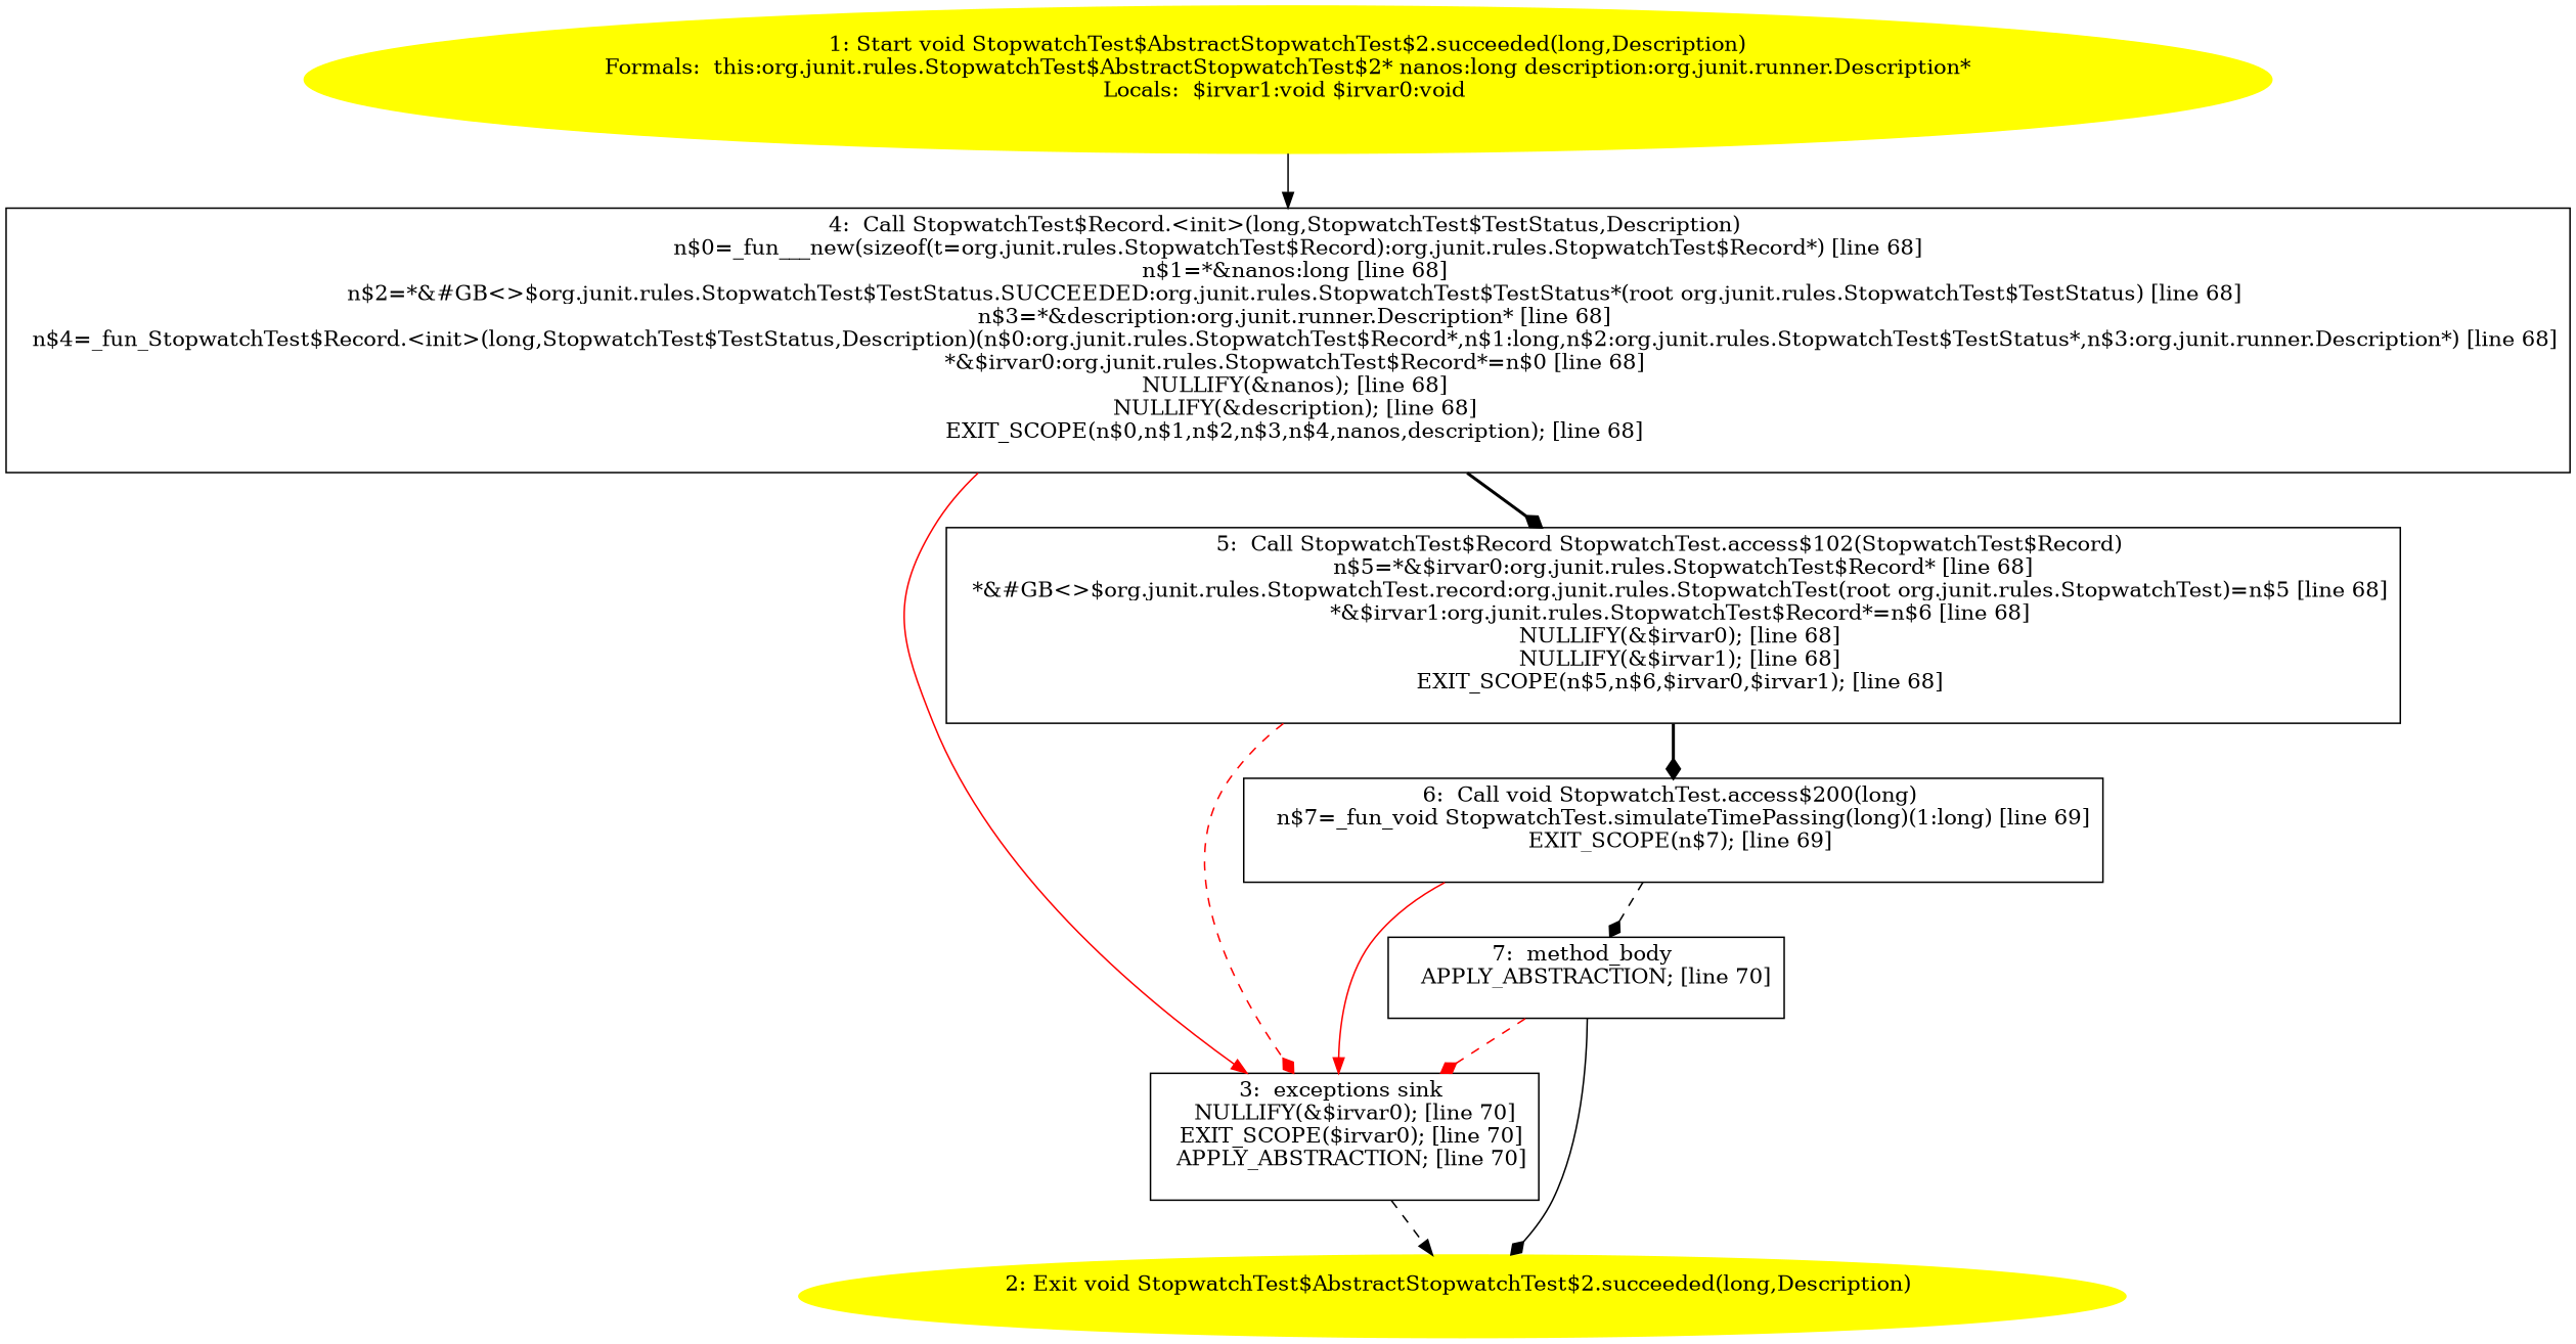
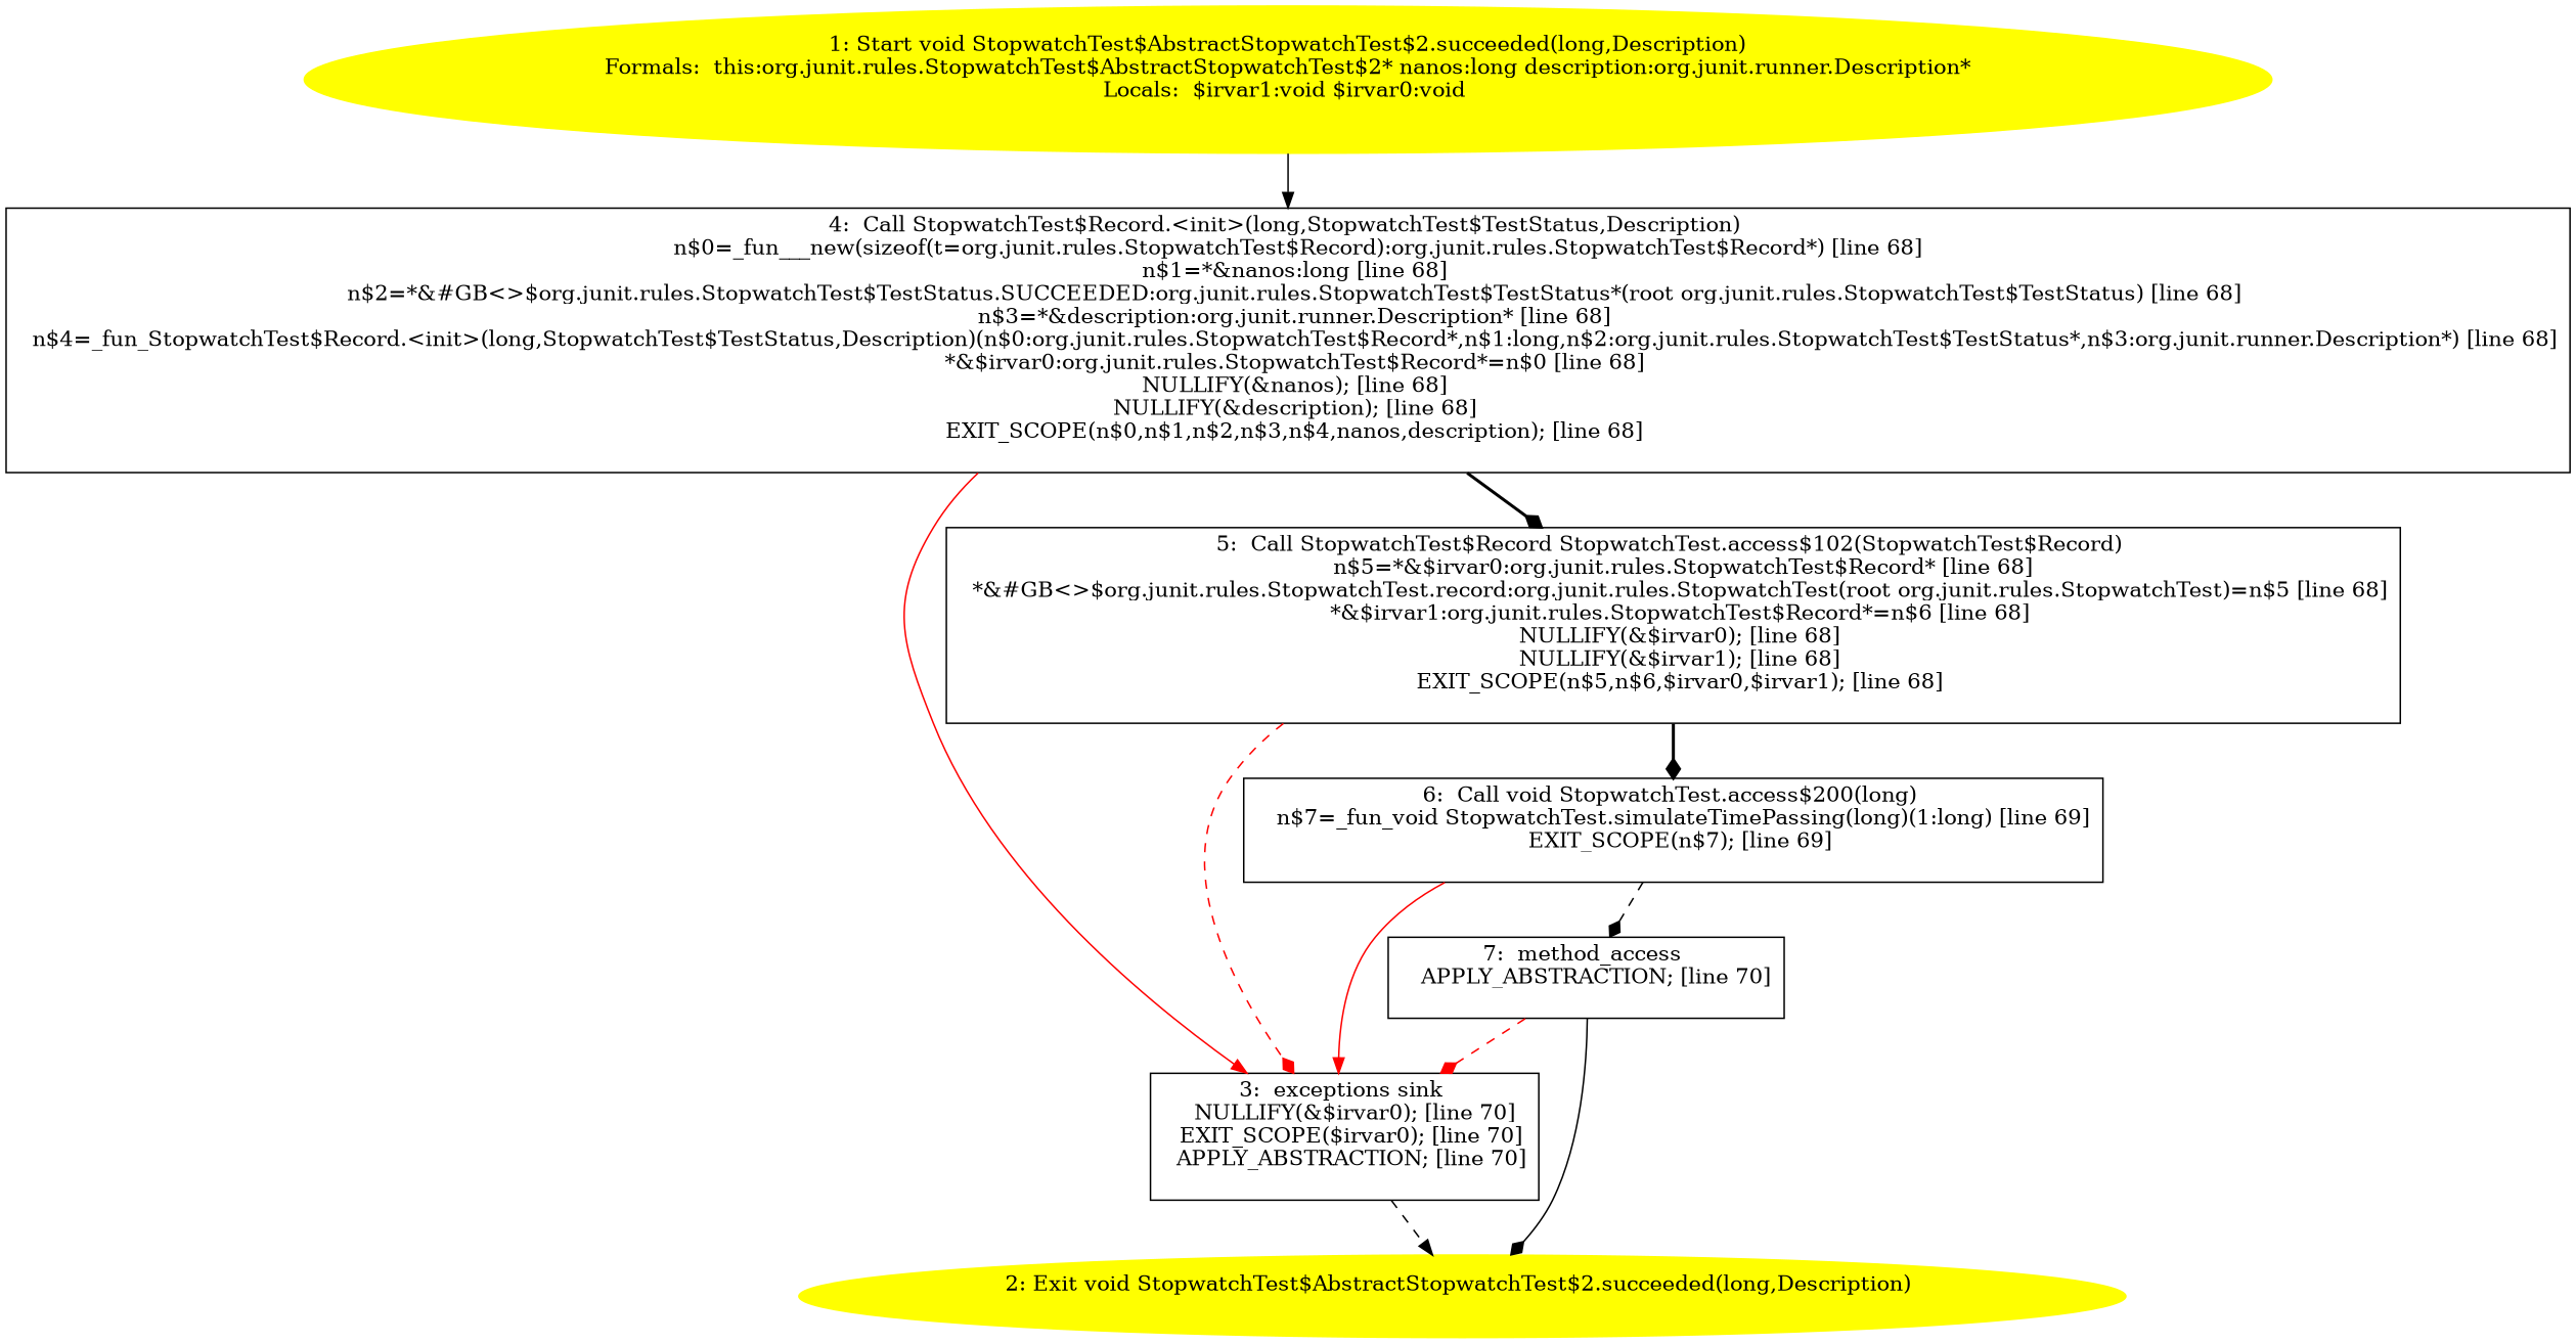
  digraph {
    node [shape=box]
    edge [style=solid arrowhead=diamond]
    n1 [color=yellow label="1: Start void StopwatchTest$AbstractStopwatchTest$2.succeeded(long,Description)\nFormals:  this:org.junit.rules.StopwatchTest$AbstractStopwatchTest$2* nanos:long description:org.junit.runner.Description*\nLocals:  $irvar1:void $irvar0:void \n  " style=filled shape=""]
    n2 [label="4:  Call StopwatchTest$Record.<init>(long,StopwatchTest$TestStatus,Description) \n   n$0=_fun___new(sizeof(t=org.junit.rules.StopwatchTest$Record):org.junit.rules.StopwatchTest$Record*) [line 68]\n  n$1=*&nanos:long [line 68]\n  n$2=*&#GB<>$org.junit.rules.StopwatchTest$TestStatus.SUCCEEDED:org.junit.rules.StopwatchTest$TestStatus*(root org.junit.rules.StopwatchTest$TestStatus) [line 68]\n  n$3=*&description:org.junit.runner.Description* [line 68]\n  n$4=_fun_StopwatchTest$Record.<init>(long,StopwatchTest$TestStatus,Description)(n$0:org.junit.rules.StopwatchTest$Record*,n$1:long,n$2:org.junit.rules.StopwatchTest$TestStatus*,n$3:org.junit.runner.Description*) [line 68]\n  *&$irvar0:org.junit.rules.StopwatchTest$Record*=n$0 [line 68]\n  NULLIFY(&nanos); [line 68]\n  NULLIFY(&description); [line 68]\n  EXIT_SCOPE(n$0,n$1,n$2,n$3,n$4,nanos,description); [line 68]\n "]
    n3 [label="3:  exceptions sink \n   NULLIFY(&$irvar0); [line 70]\n  EXIT_SCOPE($irvar0); [line 70]\n  APPLY_ABSTRACTION; [line 70]\n "]
    n4 [label="5:  Call StopwatchTest$Record StopwatchTest.access$102(StopwatchTest$Record) \n   n$5=*&$irvar0:org.junit.rules.StopwatchTest$Record* [line 68]\n  *&#GB<>$org.junit.rules.StopwatchTest.record:org.junit.rules.StopwatchTest(root org.junit.rules.StopwatchTest)=n$5 [line 68]\n  *&$irvar1:org.junit.rules.StopwatchTest$Record*=n$6 [line 68]\n  NULLIFY(&$irvar0); [line 68]\n  NULLIFY(&$irvar1); [line 68]\n  EXIT_SCOPE(n$5,n$6,$irvar0,$irvar1); [line 68]\n "]
    n5 [color=yellow label="2: Exit void StopwatchTest$AbstractStopwatchTest$2.succeeded(long,Description) \n  " style=filled shape=""]
    n6 [label="6:  Call void StopwatchTest.access$200(long) \n   n$7=_fun_void StopwatchTest.simulateTimePassing(long)(1:long) [line 69]\n  EXIT_SCOPE(n$7); [line 69]\n "]
-   n7 [label="7:  method_body \n   APPLY_ABSTRACTION; [line 70]\n "]
+   n7 [label="7:  method_access \n   APPLY_ABSTRACTION; [line 70]\n "]
    n1 -> n2 [arrowhead=normal]
    n2 -> n3 [color=red arrowhead=normal]
    n2 -> n4 [style=bold]
    n3 -> n5 [style=dashed arrowhead=normal]
    n4 -> n3 [color=red style=dashed]
    n4 -> n6 [style=bold]
    n6 -> n3 [color=red arrowhead=normal]
    n6 -> n7 [style=dashed]
    n7 -> n3 [color=red style=dashed]
    n7 -> n5
  }
